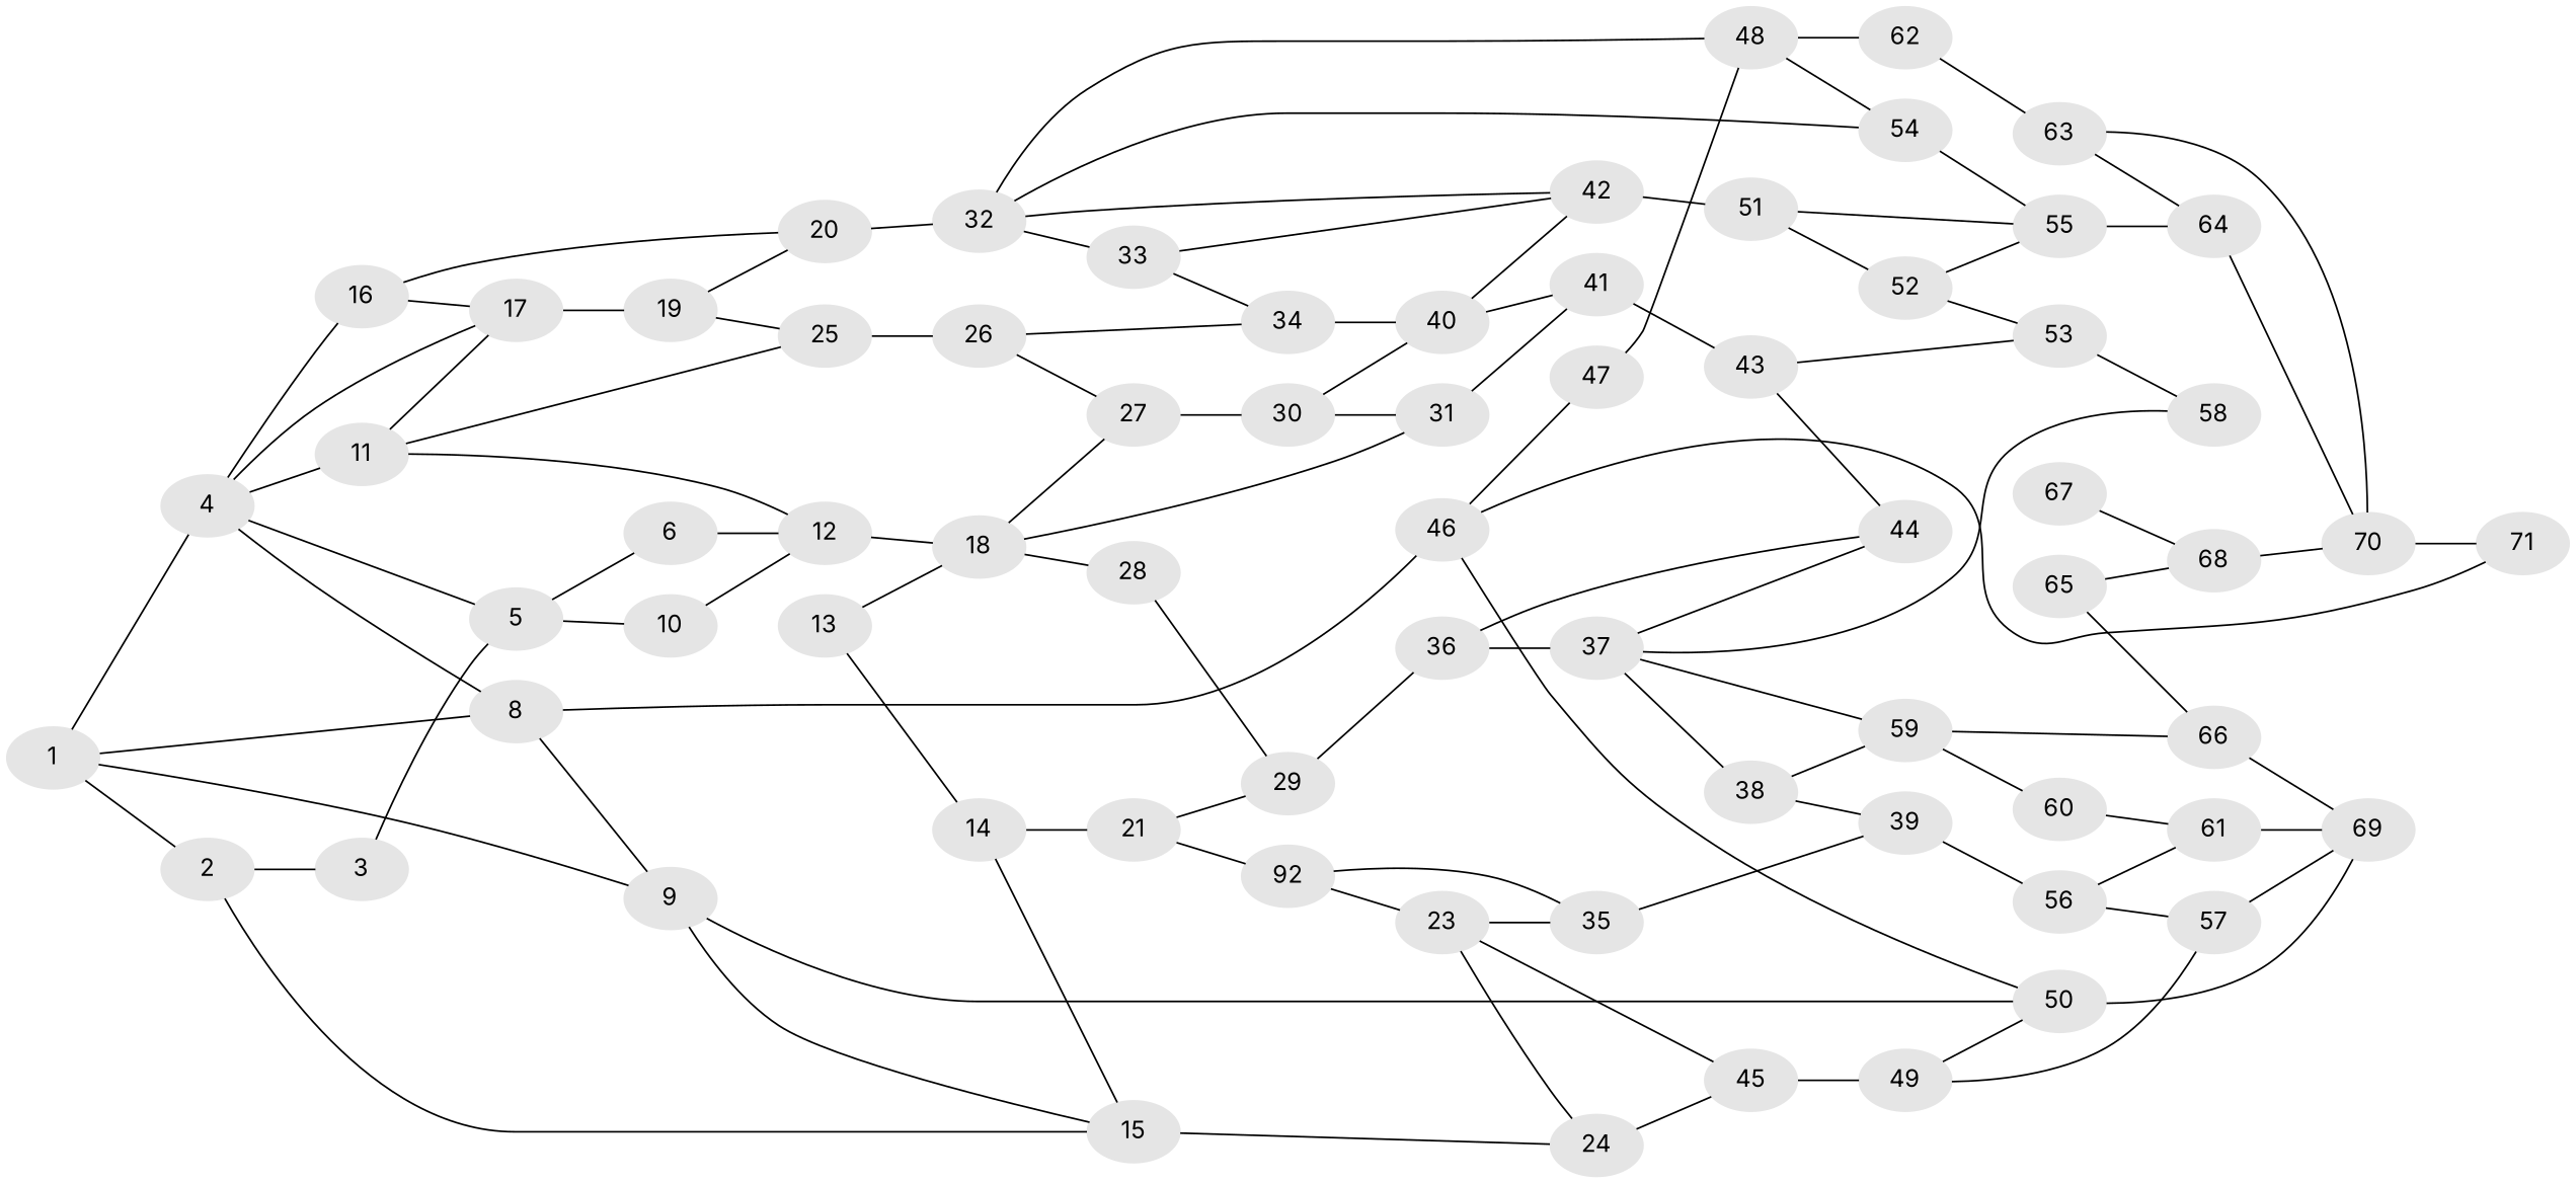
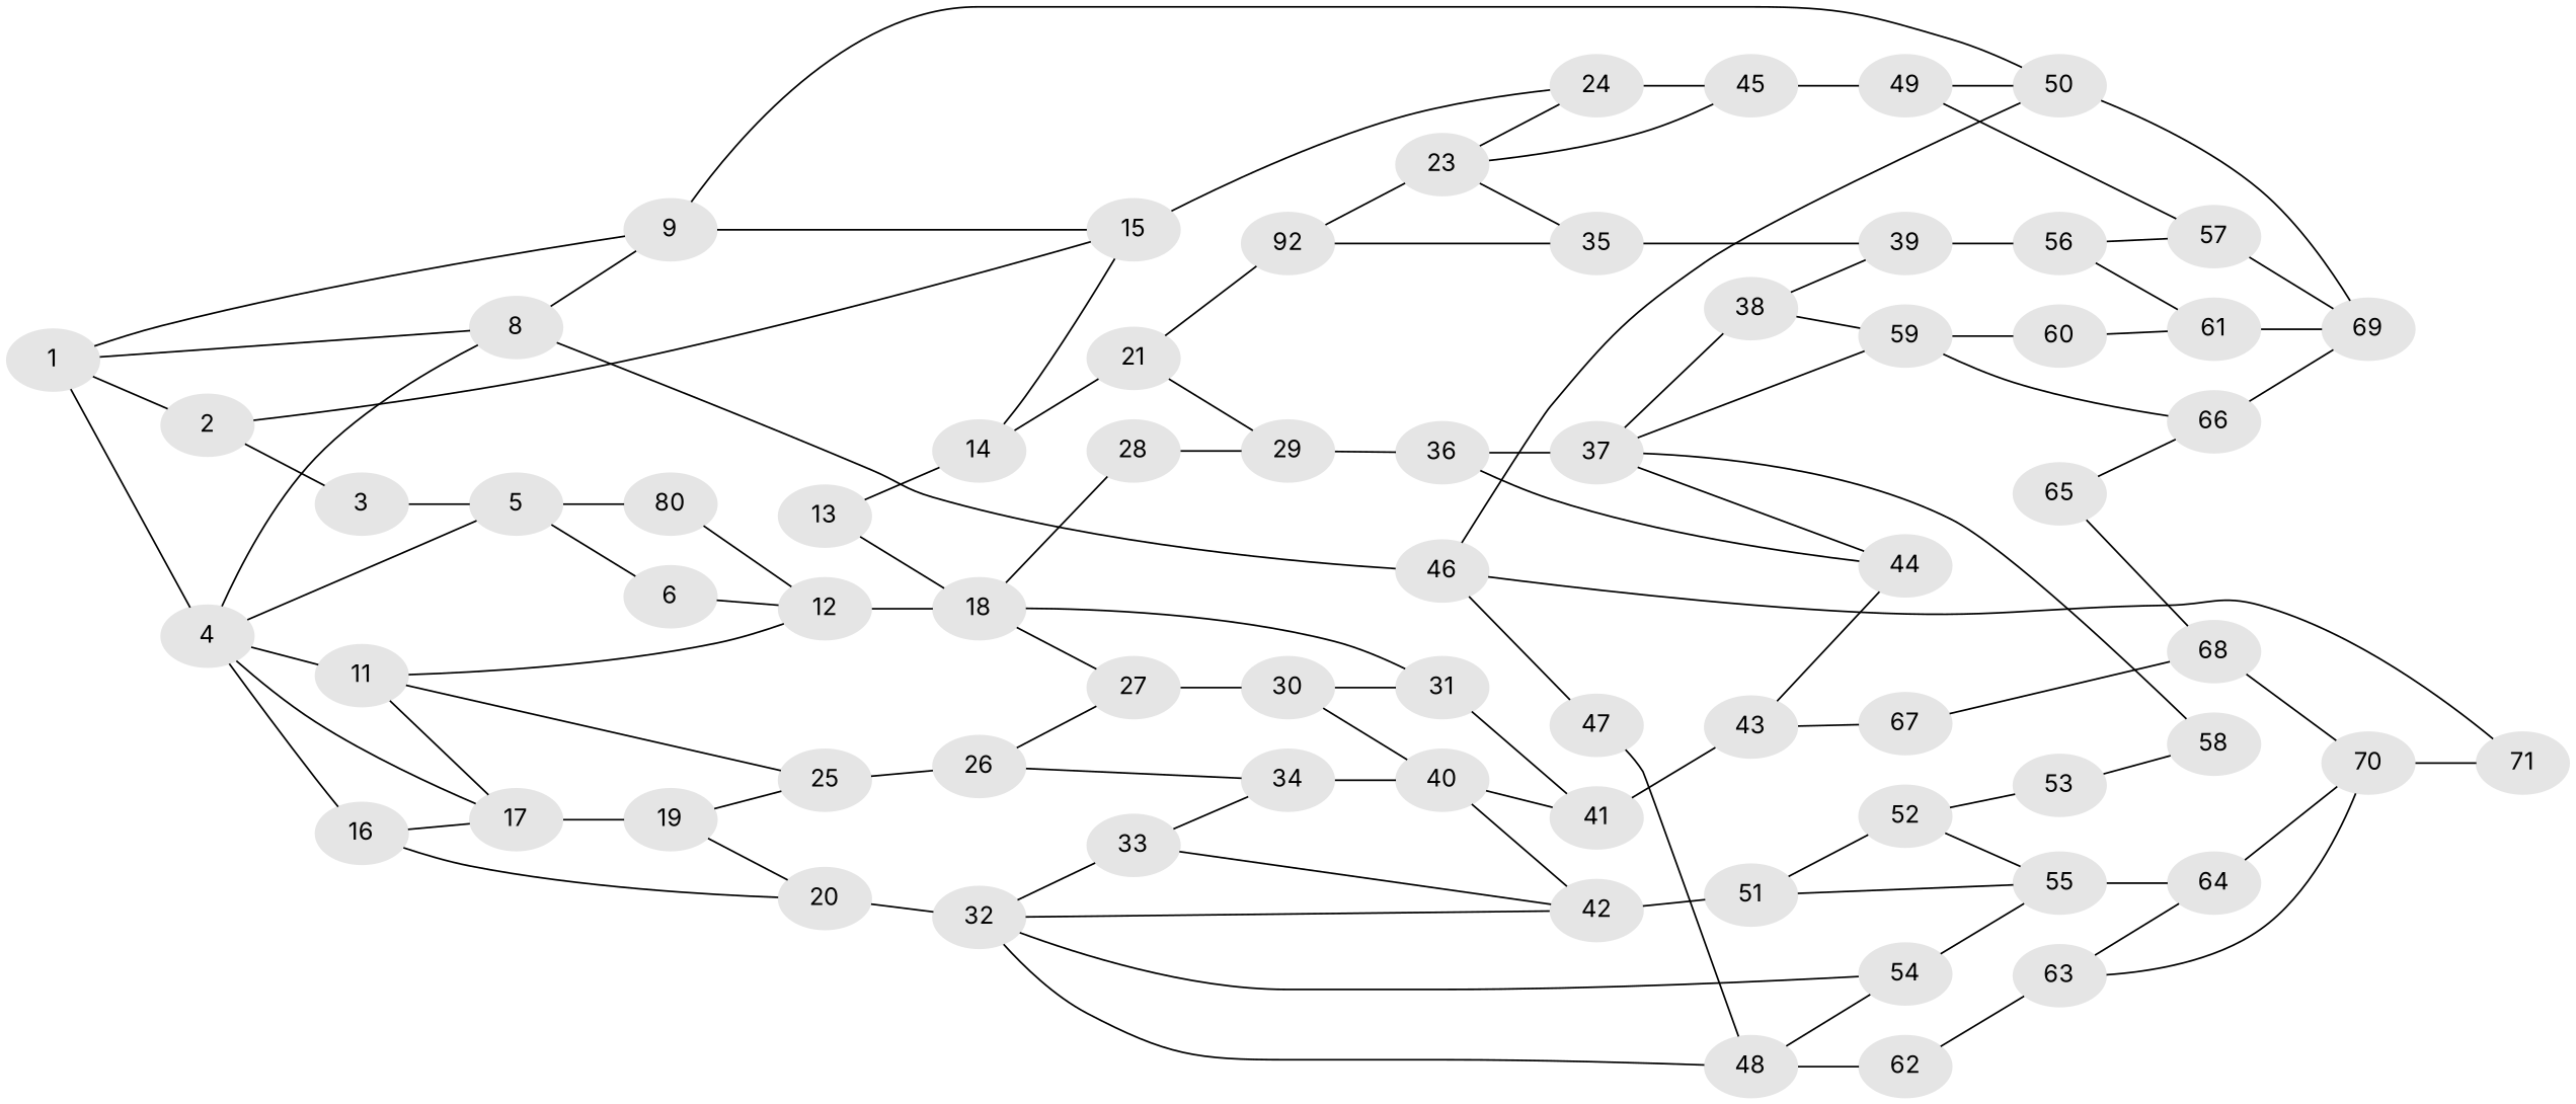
  graph {
    fontname=Inter
    rankdir=LR
    node [color=gray90 fontname=Inter style=filled]
    edge [fontname=Inter weight=1.0]
    1
    2
    4
    8
    9
    3
    15
    5
    11
    16
    17
    46
    50
    24
    6
-   10
+   10 [label=80]
    12
    25
    20
    19
    18
    13
    14
    47
    71
    69
    26
    27
    28
    31
    21
    n32 [label=92]
    29
    45
    32
    30
    41
    33
    42
    48
    54
    23
    35
    36
    39
    49
    34
    40
    37
    44
    43
    51
    62
    55
    56
    38
    58
    59
    60
    66
    57
    61
    53
    52
    63
    64
    70
    65
    68
    67
    1 -- 2
    1 -- 4
    1 -- 8
    1 -- 9
    2 -- 3
    2 -- 15
    4 -- 8
    4 -- 5
    4 -- 11
    4 -- 16
    4 -- 17
    8 -- 9
    8 -- 46
    9 -- 15
    9 -- 50
    3 -- 5
    15 -- 24 [weight=2.0]
    5 -- 6
    5 -- 10 [weight=2.0]
    11 -- 17
    11 -- 12 [weight=2.0]
    11 -- 25
    16 -- 17 [weight=2.0]
    16 -- 20
    17 -- 19 [weight=2.0]
    46 -- 50
    46 -- 47
    46 -- 71
    50 -- 69
    24 -- 45
    6 -- 12
    10 -- 12
    12 -- 18
    25 -- 26
    20 -- 32 [weight=2.0]
    19 -- 25 [weight=2.0]
    19 -- 20 [weight=2.0]
    18 -- 27
    18 -- 28 [weight=2.0]
    18 -- 31
    13 -- 18
    13 -- 14
    14 -- 15
    14 -- 21
    47 -- 48 [weight=2.0]
    26 -- 27
    26 -- 34
    27 -- 30
    28 -- 29
    31 -- 41
    21 -- n32
    21 -- 29
    n32 -- 23
    n32 -- 35
    29 -- 36
    45 -- 49
    32 -- 33
    32 -- 42
    32 -- 48
    32 -- 54
    30 -- 31
    30 -- 40
    41 -- 43
    33 -- 42
    33 -- 34
    42 -- 51
    48 -- 54
    48 -- 62 [weight=2.0]
    54 -- 55
    23 -- 24 [weight=3.0]
    23 -- 45
    23 -- 35
    35 -- 39
    36 -- 37
    36 -- 44
    39 -- 56
    49 -- 50
    49 -- 57
    34 -- 40 [weight=2.0]
    40 -- 41
    40 -- 42 [weight=2.0]
    37 -- 44
    37 -- 38
    37 -- 58 [weight=2.0]
    37 -- 59
    43 -- 44
-   43 -- 53
+   43 -- 67
    51 -- 55
    51 -- 52
    62 -- 63
    55 -- 64 [weight=2.0]
    56 -- 57
    56 -- 61
    38 -- 39
    38 -- 59
    59 -- 60 [weight=2.0]
    59 -- 66
    60 -- 61
    66 -- 69 [weight=2.0]
    57 -- 69
    61 -- 69
    53 -- 58
    52 -- 55
    52 -- 53
    63 -- 64
    63 -- 70
    64 -- 70
    70 -- 71 [weight=2.0]
    65 -- 66 [weight=2.0]
    65 -- 68 [weight=2.0]
    68 -- 70
    67 -- 68
  }
